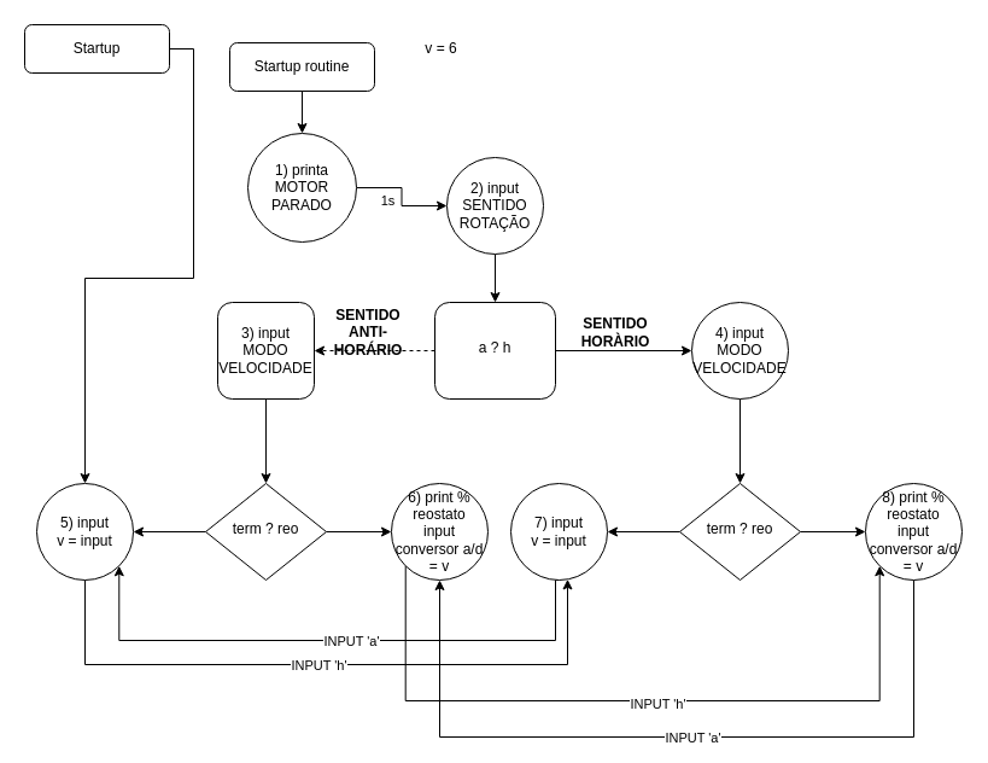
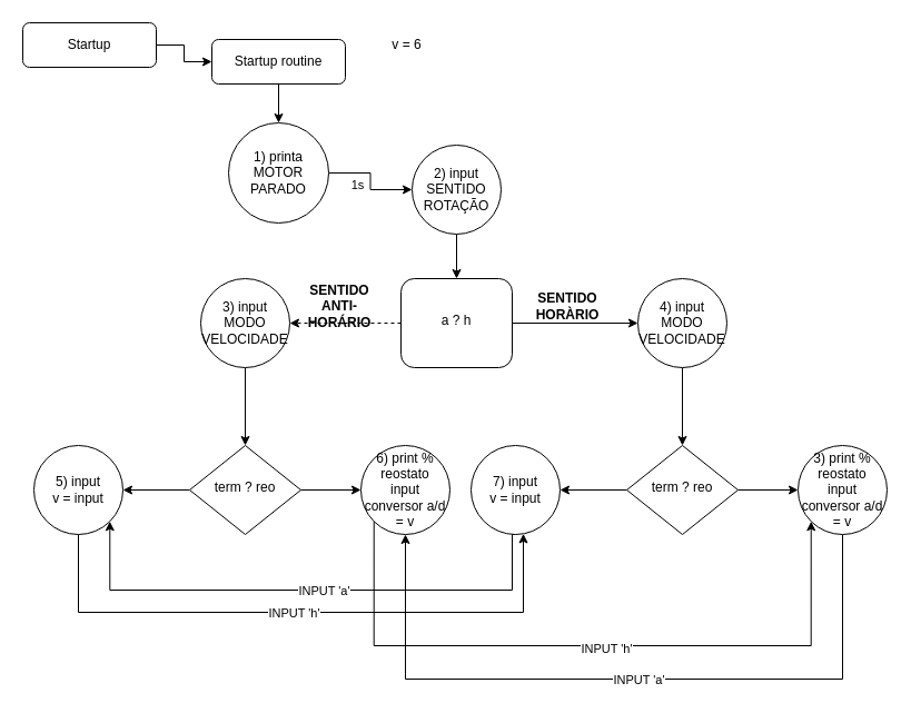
  <mxCell id="0" />
  <mxCell id="1" parent="0" />
- <mxCell id="2" style="edgeStyle=orthogonalEdgeStyle;rounded=0;orthogonalLoop=1;jettySize=auto;html=1;exitX=1;exitY=0.5;exitDx=0;exitDy=0;" edge="1" parent="1" source="3" target="23"><mxGeometry relative="1" as="geometry" /></mxCell>
+ <mxCell id="2" style="edgeStyle=orthogonalEdgeStyle;rounded=0;orthogonalLoop=1;jettySize=auto;html=1;exitX=1;exitY=0.5;exitDx=0;exitDy=0;entryX=0;entryY=0.5;entryDx=0;entryDy=0;" edge="1" parent="1" source="3" target="5"><mxGeometry relative="1" as="geometry" /></mxCell>
  <mxCell id="3" value="Startup" style="rounded=1;whiteSpace=wrap;html=1;fontSize=12;glass=0;strokeWidth=1;shadow=0;" parent="1" vertex="1"><mxGeometry x="20" y="20" width="120" height="40" as="geometry" /></mxCell>
  <mxCell id="4" style="edgeStyle=orthogonalEdgeStyle;rounded=0;orthogonalLoop=1;jettySize=auto;html=1;exitX=0.5;exitY=1;exitDx=0;exitDy=0;entryX=0.5;entryY=0;entryDx=0;entryDy=0;" edge="1" parent="1" source="5" target="8"><mxGeometry relative="1" as="geometry" /></mxCell>
  <mxCell id="5" value="Startup routine" style="rounded=1;whiteSpace=wrap;html=1;" vertex="1" parent="1"><mxGeometry x="190" y="35" width="120" height="40" as="geometry" /></mxCell>
  <mxCell id="6" style="edgeStyle=orthogonalEdgeStyle;rounded=0;orthogonalLoop=1;jettySize=auto;html=1;exitX=1;exitY=0.5;exitDx=0;exitDy=0;entryX=0;entryY=0.5;entryDx=0;entryDy=0;" edge="1" parent="1" source="8" target="10"><mxGeometry relative="1" as="geometry" /></mxCell>
  <mxCell id="7" value="1s" style="edgeLabel;html=1;align=center;verticalAlign=middle;resizable=0;points=[];" vertex="1" connectable="0" parent="6"><mxGeometry x="0.156" y="1" relative="1" as="geometry"><mxPoint x="-13" y="-4" as="offset" /></mxGeometry></mxCell>
  <mxCell id="8" value="1) printa MOTOR PARADO" style="ellipse;whiteSpace=wrap;html=1;aspect=fixed;" vertex="1" parent="1"><mxGeometry x="205" y="110" width="90" height="90" as="geometry" /></mxCell>
  <mxCell id="9" style="edgeStyle=orthogonalEdgeStyle;rounded=0;orthogonalLoop=1;jettySize=auto;html=1;exitX=0.5;exitY=1;exitDx=0;exitDy=0;entryX=0.5;entryY=0;entryDx=0;entryDy=0;" edge="1" parent="1" source="10" target="17"><mxGeometry relative="1" as="geometry" /></mxCell>
  <mxCell id="10" value="2) input&lt;br&gt;SENTIDO ROTAÇÃO" style="ellipse;whiteSpace=wrap;html=1;aspect=fixed;" vertex="1" parent="1"><mxGeometry x="370" y="130" width="80" height="80" as="geometry" /></mxCell>
  <mxCell id="11" style="edgeStyle=orthogonalEdgeStyle;rounded=0;orthogonalLoop=1;jettySize=auto;html=1;exitX=0.5;exitY=1;exitDx=0;exitDy=0;entryX=0.5;entryY=0;entryDx=0;entryDy=0;" edge="1" parent="1" source="12" target="29"><mxGeometry relative="1" as="geometry" /></mxCell>
  <mxCell id="12" value="4) input&lt;br&gt;MODO VELOCIDADE" style="ellipse;whiteSpace=wrap;html=1;aspect=fixed;" vertex="1" parent="1"><mxGeometry x="573" y="250" width="80" height="80" as="geometry" /></mxCell>
  <mxCell id="13" style="edgeStyle=orthogonalEdgeStyle;rounded=0;orthogonalLoop=1;jettySize=auto;html=1;exitX=0.5;exitY=1;exitDx=0;exitDy=0;entryX=0.5;entryY=0;entryDx=0;entryDy=0;" edge="1" parent="1" source="14" target="20"><mxGeometry relative="1" as="geometry" /></mxCell>
- <mxCell id="14" value="3) input&lt;br&gt;MODO VELOCIDADE" style="whiteSpace=wrap;html=1;aspect=fixed;rounded=1;" vertex="1" parent="1"><mxGeometry x="180" y="250" width="80" height="80" as="geometry" /></mxCell>
+ <mxCell id="14" value="3) input&lt;br&gt;MODO VELOCIDADE" style="ellipse;whiteSpace=wrap;html=1;aspect=fixed;" vertex="1" parent="1"><mxGeometry x="180" y="250" width="80" height="80" as="geometry" /></mxCell>
  <mxCell id="15" style="edgeStyle=orthogonalEdgeStyle;rounded=0;orthogonalLoop=1;jettySize=auto;html=1;exitX=1;exitY=0.5;exitDx=0;exitDy=0;entryX=0;entryY=0.5;entryDx=0;entryDy=0;" edge="1" parent="1" source="17" target="12"><mxGeometry relative="1" as="geometry" /></mxCell>
  <mxCell id="16" style="edgeStyle=orthogonalEdgeStyle;rounded=0;orthogonalLoop=1;jettySize=auto;html=1;exitX=0;exitY=0.5;exitDx=0;exitDy=0;entryX=1;entryY=0.5;entryDx=0;entryDy=0;dashed=1;" edge="1" parent="1" source="17" target="14"><mxGeometry relative="1" as="geometry"><Array as="points"><mxPoint x="320" y="290" /><mxPoint x="320" y="290" /></Array></mxGeometry></mxCell>
  <mxCell id="17" value="a ? h" style="whiteSpace=wrap;html=1;shadow=0;fontFamily=Helvetica;fontSize=12;align=center;strokeWidth=1;spacing=6;spacingTop=-4;rounded=1;" vertex="1" parent="1"><mxGeometry x="360" y="250" width="100" height="80" as="geometry" /></mxCell>
  <mxCell id="18" style="edgeStyle=orthogonalEdgeStyle;rounded=0;orthogonalLoop=1;jettySize=auto;html=1;exitX=0;exitY=0.5;exitDx=0;exitDy=0;entryX=1;entryY=0.5;entryDx=0;entryDy=0;" edge="1" parent="1" source="20" target="23"><mxGeometry relative="1" as="geometry" /></mxCell>
  <mxCell id="19" style="edgeStyle=orthogonalEdgeStyle;rounded=0;orthogonalLoop=1;jettySize=auto;html=1;exitX=1;exitY=0.5;exitDx=0;exitDy=0;entryX=0;entryY=0.5;entryDx=0;entryDy=0;" edge="1" parent="1" source="20" target="26"><mxGeometry relative="1" as="geometry" /></mxCell>
  <mxCell id="20" value="term ? reo" style="rhombus;whiteSpace=wrap;html=1;shadow=0;fontFamily=Helvetica;fontSize=12;align=center;strokeWidth=1;spacing=6;spacingTop=-4;" vertex="1" parent="1"><mxGeometry x="170" y="400" width="100" height="80" as="geometry" /></mxCell>
  <mxCell id="21" style="edgeStyle=orthogonalEdgeStyle;rounded=0;orthogonalLoop=1;jettySize=auto;html=1;exitX=0.5;exitY=1;exitDx=0;exitDy=0;" edge="1" parent="1" source="23" target="32"><mxGeometry relative="1" as="geometry"><Array as="points"><mxPoint x="70" y="550" /><mxPoint x="470" y="550" /></Array></mxGeometry></mxCell>
  <mxCell id="22" value="INPUT 'h'" style="edgeLabel;html=1;align=center;verticalAlign=middle;resizable=0;points=[];" vertex="1" connectable="0" parent="21"><mxGeometry x="-0.066" y="-3" relative="1" as="geometry"><mxPoint x="11" y="-3" as="offset" /></mxGeometry></mxCell>
  <mxCell id="23" value="5) input&lt;br&gt;v = input" style="ellipse;whiteSpace=wrap;html=1;aspect=fixed;" vertex="1" parent="1"><mxGeometry x="30" y="400" width="80" height="80" as="geometry" /></mxCell>
  <mxCell id="24" style="edgeStyle=orthogonalEdgeStyle;rounded=0;orthogonalLoop=1;jettySize=auto;html=1;exitX=0;exitY=1;exitDx=0;exitDy=0;entryX=0;entryY=1;entryDx=0;entryDy=0;" edge="1" parent="1" source="26" target="35"><mxGeometry relative="1" as="geometry"><Array as="points"><mxPoint x="336" y="580" /><mxPoint x="729" y="580" /></Array></mxGeometry></mxCell>
  <mxCell id="25" value="INPUT 'h'" style="edgeLabel;html=1;align=center;verticalAlign=middle;resizable=0;points=[];" vertex="1" connectable="0" parent="24"><mxGeometry x="0.042" y="-2" relative="1" as="geometry"><mxPoint as="offset" /></mxGeometry></mxCell>
  <mxCell id="26" value="6) print % reostato&lt;br&gt;input &lt;br&gt;conversor a/d = v" style="ellipse;whiteSpace=wrap;html=1;aspect=fixed;" vertex="1" parent="1"><mxGeometry x="324" y="400" width="80" height="80" as="geometry" /></mxCell>
  <mxCell id="27" style="edgeStyle=orthogonalEdgeStyle;rounded=0;orthogonalLoop=1;jettySize=auto;html=1;exitX=0;exitY=0.5;exitDx=0;exitDy=0;entryX=1;entryY=0.5;entryDx=0;entryDy=0;" edge="1" parent="1" source="29" target="32"><mxGeometry relative="1" as="geometry" /></mxCell>
  <mxCell id="28" style="edgeStyle=orthogonalEdgeStyle;rounded=0;orthogonalLoop=1;jettySize=auto;html=1;exitX=1;exitY=0.5;exitDx=0;exitDy=0;entryX=0;entryY=0.5;entryDx=0;entryDy=0;" edge="1" parent="1" source="29" target="35"><mxGeometry relative="1" as="geometry" /></mxCell>
  <mxCell id="29" value="term ? reo" style="rhombus;whiteSpace=wrap;html=1;shadow=0;fontFamily=Helvetica;fontSize=12;align=center;strokeWidth=1;spacing=6;spacingTop=-4;" vertex="1" parent="1"><mxGeometry x="563" y="400" width="100" height="80" as="geometry" /></mxCell>
  <mxCell id="30" style="edgeStyle=orthogonalEdgeStyle;rounded=0;orthogonalLoop=1;jettySize=auto;html=1;exitX=0.5;exitY=1;exitDx=0;exitDy=0;entryX=1;entryY=1;entryDx=0;entryDy=0;" edge="1" parent="1" source="32" target="23"><mxGeometry relative="1" as="geometry"><Array as="points"><mxPoint x="460" y="480" /><mxPoint x="460" y="530" /><mxPoint x="98" y="530" /></Array></mxGeometry></mxCell>
  <mxCell id="31" value="INPUT 'a'" style="edgeLabel;html=1;align=center;verticalAlign=middle;resizable=0;points=[];" vertex="1" connectable="0" parent="30"><mxGeometry x="0.029" y="2" relative="1" as="geometry"><mxPoint x="22" y="-2" as="offset" /></mxGeometry></mxCell>
  <mxCell id="32" value="7) input&lt;br&gt;v = input" style="ellipse;whiteSpace=wrap;html=1;aspect=fixed;" vertex="1" parent="1"><mxGeometry x="423" y="400" width="80" height="80" as="geometry" /></mxCell>
  <mxCell id="33" style="edgeStyle=orthogonalEdgeStyle;rounded=0;orthogonalLoop=1;jettySize=auto;html=1;exitX=0.5;exitY=1;exitDx=0;exitDy=0;entryX=0.5;entryY=1;entryDx=0;entryDy=0;" edge="1" parent="1" source="35" target="26"><mxGeometry relative="1" as="geometry"><Array as="points"><mxPoint x="757" y="610" /><mxPoint x="364" y="610" /></Array></mxGeometry></mxCell>
  <mxCell id="34" value="INPUT 'a'" style="edgeLabel;html=1;align=center;verticalAlign=middle;resizable=0;points=[];" vertex="1" connectable="0" parent="33"><mxGeometry x="-0.038" relative="1" as="geometry"><mxPoint as="offset" /></mxGeometry></mxCell>
- <mxCell id="35" value="8) print % reostato&lt;br&gt;input &lt;br&gt;conversor a/d = v" style="ellipse;whiteSpace=wrap;html=1;aspect=fixed;" vertex="1" parent="1"><mxGeometry x="717" y="400" width="80" height="80" as="geometry" /></mxCell>
+ <mxCell id="35" value="3) print % reostato&lt;br&gt;input &lt;br&gt;conversor a/d = v" style="ellipse;whiteSpace=wrap;html=1;aspect=fixed;" vertex="1" parent="1"><mxGeometry x="717" y="400" width="80" height="80" as="geometry" /></mxCell>
  <mxCell id="36" value="&lt;b&gt;SENTIDO HORÀRIO&lt;br&gt;&lt;/b&gt;" style="text;html=1;strokeColor=none;fillColor=none;align=center;verticalAlign=middle;whiteSpace=wrap;rounded=0;" vertex="1" parent="1"><mxGeometry x="480" y="260" width="60" height="30" as="geometry" /></mxCell>
  <mxCell id="37" value="&lt;b&gt;SENTIDO ANTI-HORÁRIO&lt;br&gt;&lt;/b&gt;" style="text;html=1;strokeColor=none;fillColor=none;align=center;verticalAlign=middle;whiteSpace=wrap;rounded=0;" vertex="1" parent="1"><mxGeometry x="260" y="260" width="90" height="30" as="geometry" /></mxCell>
  <mxCell id="38" value="v = 6" style="text;html=1;strokeColor=none;fillColor=none;align=center;verticalAlign=middle;whiteSpace=wrap;rounded=0;" vertex="1" parent="1"><mxGeometry x="324" y="25" width="83" height="30" as="geometry" /></mxCell>
